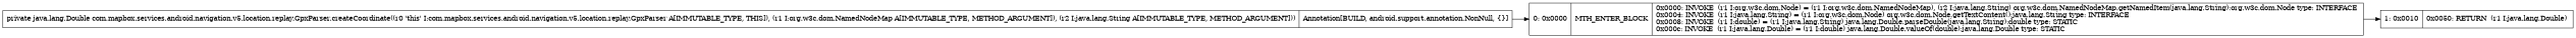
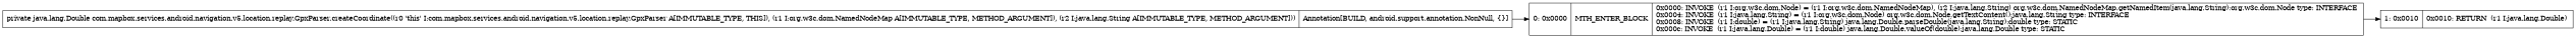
  digraph {
    rankdir=LR
    node [shape=record]
    n1 [label="{0\:\ 0x0000|MTH_ENTER_BLOCK\l|0x0000: INVOKE  (r1 I:org.w3c.dom.Node) = (r1 I:org.w3c.dom.NamedNodeMap), (r2 I:java.lang.String) org.w3c.dom.NamedNodeMap.getNamedItem(java.lang.String):org.w3c.dom.Node type: INTERFACE \l0x0004: INVOKE  (r1 I:java.lang.String) = (r1 I:org.w3c.dom.Node) org.w3c.dom.Node.getTextContent():java.lang.String type: INTERFACE \l0x0008: INVOKE  (r1 I:double) = (r1 I:java.lang.String) java.lang.Double.parseDouble(java.lang.String):double type: STATIC \l0x000c: INVOKE  (r1 I:java.lang.Double) = (r1 I:double) java.lang.Double.valueOf(double):java.lang.Double type: STATIC \l}"]
-   n2 [label="{1\:\ 0x0010|0x0050: RETURN  (r1 I:java.lang.Double) \l}"]
+   n2 [label="{1\:\ 0x0010|0x0010: RETURN  (r1 I:java.lang.Double) \l}"]
    n3 [label="{private java.lang.Double com.mapbox.services.android.navigation.v5.location.replay.GpxParser.createCoordinate((r0 'this' I:com.mapbox.services.android.navigation.v5.location.replay.GpxParser A[IMMUTABLE_TYPE, THIS]), (r1 I:org.w3c.dom.NamedNodeMap A[IMMUTABLE_TYPE, METHOD_ARGUMENT]), (r2 I:java.lang.String A[IMMUTABLE_TYPE, METHOD_ARGUMENT]))  | Annotation[BUILD, android.support.annotation.NonNull, \{\}]\l}"]
    n1 -> n2
    n3 -> n1
  }
